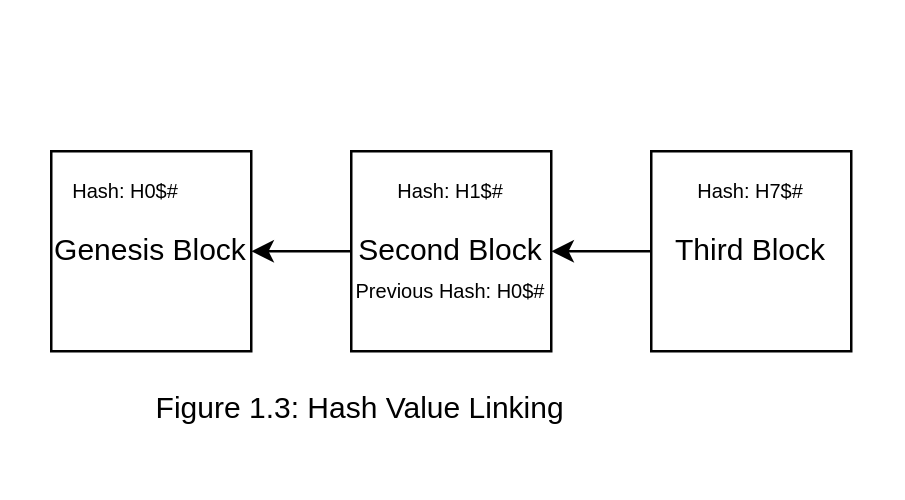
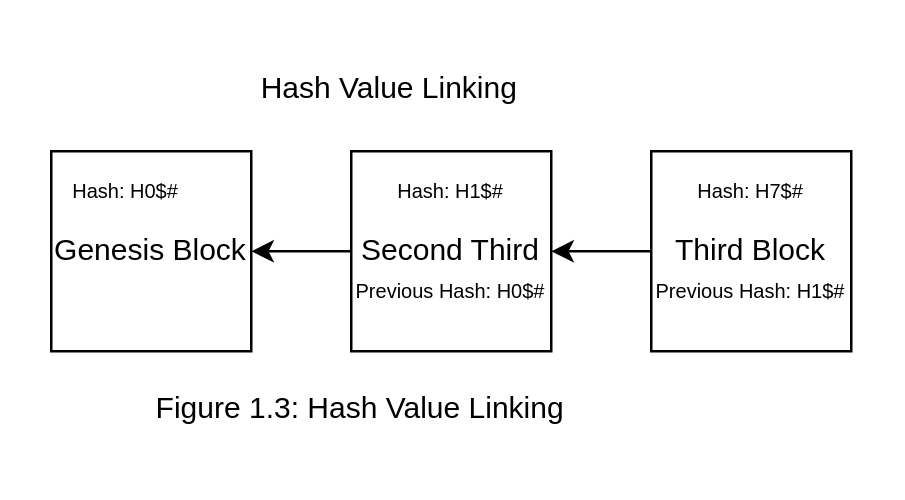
  <mxCell id="0" />
  <mxCell id="1" parent="0" />
  <mxCell id="2" style="edgeStyle=orthogonalEdgeStyle;rounded=0;orthogonalLoop=1;jettySize=auto;html=1;entryX=1;entryY=0.5;entryDx=0;entryDy=0;" edge="1" parent="1" source="3" target="5"><mxGeometry relative="1" as="geometry" /></mxCell>
  <mxCell id="3" value="Third Block" style="whiteSpace=wrap;html=1;aspect=fixed;" vertex="1" parent="1"><mxGeometry x="260" y="60" width="80" height="80" as="geometry" /></mxCell>
  <mxCell id="4" style="edgeStyle=orthogonalEdgeStyle;rounded=0;orthogonalLoop=1;jettySize=auto;html=1;entryX=1;entryY=0.5;entryDx=0;entryDy=0;" edge="1" parent="1" source="5" target="6"><mxGeometry relative="1" as="geometry" /></mxCell>
- <mxCell id="5" value="Second Block" style="whiteSpace=wrap;html=1;aspect=fixed;" vertex="1" parent="1"><mxGeometry x="140" y="60" width="80" height="80" as="geometry" /></mxCell>
+ <mxCell id="5" value="Second Third" style="whiteSpace=wrap;html=1;aspect=fixed;" vertex="1" parent="1"><mxGeometry x="140" y="60" width="80" height="80" as="geometry" /></mxCell>
  <mxCell id="6" value="Genesis Block" style="whiteSpace=wrap;html=1;aspect=fixed;" vertex="1" parent="1"><mxGeometry x="20" y="60" width="80" height="80" as="geometry" /></mxCell>
  <mxCell id="7" value="&lt;font style=&quot;font-size: 8px;&quot;&gt;Hash: H0$#&lt;/font&gt;" style="text;html=1;align=center;verticalAlign=middle;whiteSpace=wrap;rounded=0;" vertex="1" parent="1"><mxGeometry x="20" y="60" width="60" height="30" as="geometry" /></mxCell>
  <mxCell id="8" value="&lt;font style=&quot;font-size: 8px;&quot;&gt;Previous Hash:&amp;nbsp;&lt;/font&gt;&lt;span style=&quot;font-size: 8px;&quot;&gt;H0$#&lt;/span&gt;" style="text;html=1;align=center;verticalAlign=middle;whiteSpace=wrap;rounded=0;" vertex="1" parent="1"><mxGeometry x="140" y="100" width="80" height="30" as="geometry" /></mxCell>
  <mxCell id="9" value="&lt;font style=&quot;font-size: 8px;&quot;&gt;Hash:&amp;nbsp;&lt;/font&gt;&lt;span style=&quot;font-size: 8px;&quot;&gt;H1$#&lt;/span&gt;" style="text;html=1;align=center;verticalAlign=middle;whiteSpace=wrap;rounded=0;" vertex="1" parent="1"><mxGeometry x="140" y="60" width="80" height="30" as="geometry" /></mxCell>
  <mxCell id="10" value="&lt;font style=&quot;font-size: 8px;&quot;&gt;Hash:&amp;nbsp;&lt;/font&gt;&lt;span style=&quot;font-size: 8px;&quot;&gt;H7$#&lt;/span&gt;" style="text;html=1;align=center;verticalAlign=middle;whiteSpace=wrap;rounded=0;" vertex="1" parent="1"><mxGeometry x="260" y="60" width="80" height="30" as="geometry" /></mxCell>
+ <mxCell id="11" value="&lt;font style=&quot;font-size: 8px;&quot;&gt;Previous Hash:&amp;nbsp;&lt;/font&gt;&lt;span style=&quot;font-size: 8px;&quot;&gt;H1$#&lt;/span&gt;" style="text;html=1;align=center;verticalAlign=middle;whiteSpace=wrap;rounded=0;" vertex="1" parent="1"><mxGeometry x="260" y="100" width="80" height="30" as="geometry" /></mxCell>
+ <mxCell id="12" value="Hash Value Linking" style="text;html=1;align=center;verticalAlign=middle;resizable=0;points=[];autosize=1;strokeColor=none;fillColor=none;" vertex="1" parent="1"><mxGeometry x="90" y="20" width="130" height="30" as="geometry" /></mxCell>
  <mxCell id="13" value="Figure 1.3: Hash Value Linking&amp;nbsp;" style="text;html=1;align=center;verticalAlign=middle;resizable=0;points=[];autosize=1;strokeColor=none;fillColor=none;" vertex="1" parent="1"><mxGeometry x="50" y="148" width="190" height="30" as="geometry" /></mxCell>
